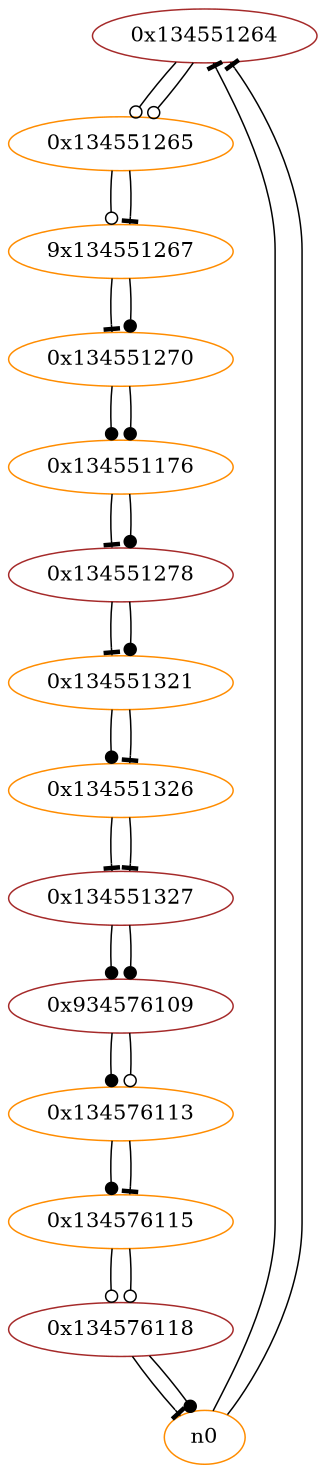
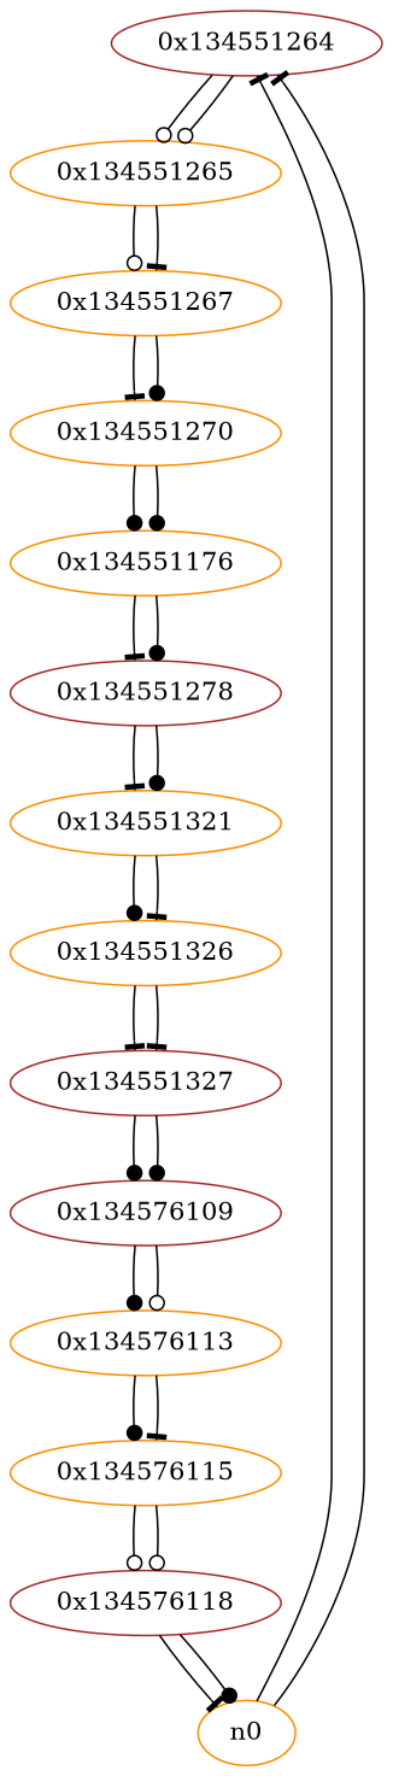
  digraph {
    node [color=darkorange]
    edge [arrowhead=tee]
    n1 [color=brown label="0x134551264"]
    n2 [label="0x134551265"]
-   n3 [label="9x134551267"]
+   n3 [label="0x134551267"]
    n4 [label="0x134551270"]
    n5 [label="0x134551176"]
    n6 [color=brown label="0x134551278"]
    n7 [label="0x134551321"]
    n8 [label="0x134551326"]
    n9 [color=brown label="0x134551327"]
-   n10 [color=brown label="0x934576109"]
+   n10 [color=brown label="0x134576109"]
    n11 [label="0x134576113"]
    n12 [label="0x134576115"]
    n13 [color=brown label="0x134576118"]
    n0
    n1 -> n2 [arrowhead=odot]
    n1 -> n2 [arrowhead=odot]
    n2 -> n3 [arrowhead=odot]
    n2 -> n3
    n3 -> n4
    n3 -> n4 [arrowhead=dot]
    n4 -> n5 [arrowhead=dot]
    n4 -> n5 [arrowhead=dot]
    n5 -> n6
    n5 -> n6 [arrowhead=dot]
    n6 -> n7
    n6 -> n7 [arrowhead=dot]
    n7 -> n8 [arrowhead=dot]
    n7 -> n8
    n8 -> n9
    n8 -> n9
    n9 -> n10 [arrowhead=dot]
    n9 -> n10 [arrowhead=dot]
    n10 -> n11 [arrowhead=dot]
    n10 -> n11 [arrowhead=odot]
    n11 -> n12 [arrowhead=dot]
    n11 -> n12
    n12 -> n13 [arrowhead=odot]
    n12 -> n13 [arrowhead=odot]
    n13 -> n0
    n13 -> n0 [arrowhead=dot]
    n0 -> n1
    n0 -> n1
  }
